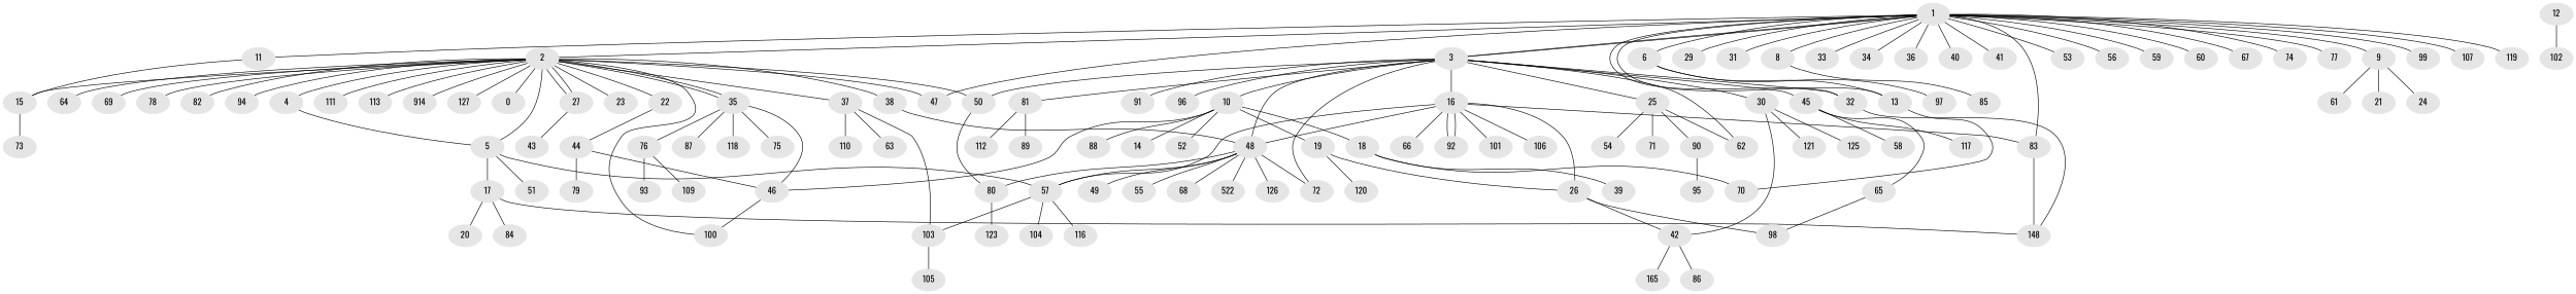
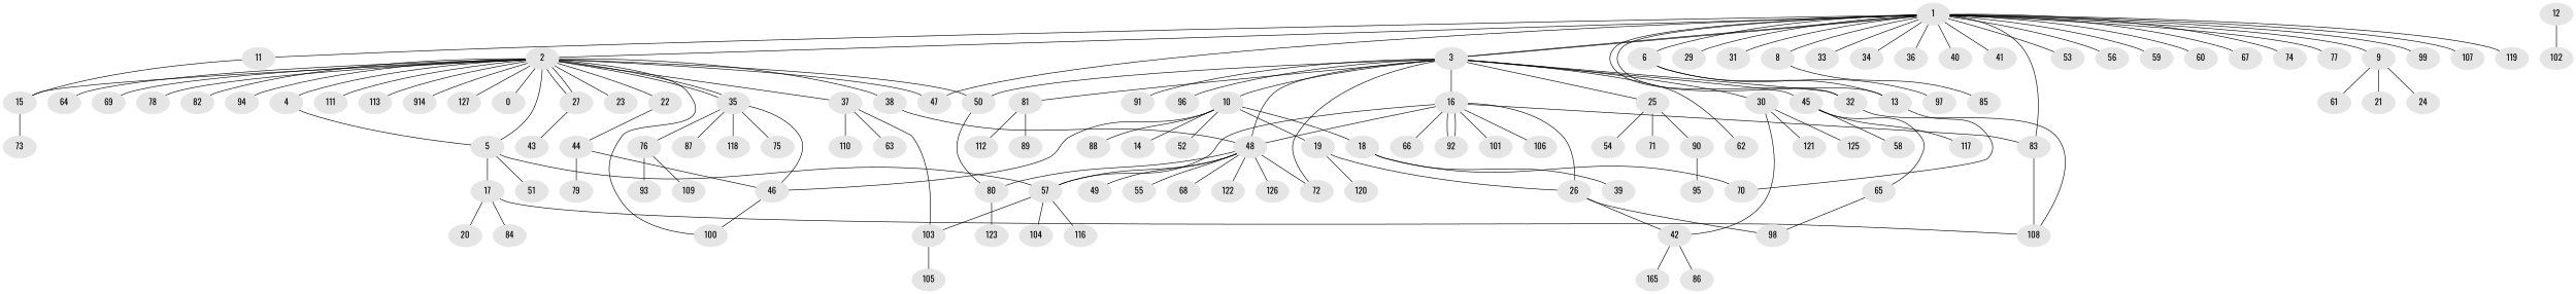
  graph {
    fontname=Oswald
    node [color=gray90 fontname=Oswald style=filled]
    edge [fontname=Oswald]
    1
    2
    3
    6
    8
    9
    11
    13
    29
    31
    32
    33
    34
    36
    40
    41
    47
    53
    56
    59
    60
    67
    74
    77
    83
    99
    107
    119
    4
    5
    n31 [label=0]
    15
    22
    23
    27
    35
    37
    38
    50
    64
    69
    78
    82
    94
    100
    111
    113
    n48 [label=914]
    n49 [label=127]
    10
    16
    25
    30
    45
    48
    62
    81
    91
    96
    72
    97
    85
    21
    24
    61
    70
-   108 [label=148]
+   108
    17
    51
    57
    73
    44
    43
    46
    75
    76
    87
    118
    63
    103
    110
    80
    14
    18
    19
    52
    88
    12
    102
    26
    66
    92
    101
    106
    54
    71
    90
    42
    121
    125
    58
    65
    117
    49
    55
    68
-   122 [label=522]
+   122
    126
    89
    112
    20
    84
    104
    116
    39
    120
    98
    79
    95
    86
    n121 [label=165]
    93
    109
    105
    123
    1 -- 2
    1 -- 3
    1 -- 3
    1 -- 6
    1 -- 8
    1 -- 9
    1 -- 11
    1 -- 13
    1 -- 29
    1 -- 31
    1 -- 32
    1 -- 33
    1 -- 34
    1 -- 36
    1 -- 40
    1 -- 41
    1 -- 47
    1 -- 53
    1 -- 56
    1 -- 59
    1 -- 60
    1 -- 67
    1 -- 74
    1 -- 77
    1 -- 83
    1 -- 99
    1 -- 107
    1 -- 119
    2 -- 47
    2 -- 4
    2 -- 5
    2 -- n31
    2 -- 15
    2 -- 22
    2 -- 23
    2 -- 27
    2 -- 27
    2 -- 35
    2 -- 35
    2 -- 37
    2 -- 38
    2 -- 50
    2 -- 64
    2 -- 69
    2 -- 78
    2 -- 82
    2 -- 94
    2 -- 100
    2 -- 111
    2 -- 113
    2 -- n48
    2 -- n49
    3 -- 32
    3 -- 50
    3 -- 10
    3 -- 16
    3 -- 25
    3 -- 30
    3 -- 45
    3 -- 48
    3 -- 62
    3 -- 81
    3 -- 91
    3 -- 96
    3 -- 72
    6 -- 13
    6 -- 97
    8 -- 85
    9 -- 21
    9 -- 24
    9 -- 61
    11 -- 15
    13 -- 70
    32 -- 108
    83 -- 108
    4 -- 5
    5 -- 17
    5 -- 51
    5 -- 57
    15 -- 73
    22 -- 44
    27 -- 43
    35 -- 46
    35 -- 75
    35 -- 76
    35 -- 87
    35 -- 118
    37 -- 63
    37 -- 103
    37 -- 110
    38 -- 48
    50 -- 80
    10 -- 46
    10 -- 14
    10 -- 18
    10 -- 19
    10 -- 52
    10 -- 88
    16 -- 83
    16 -- 48
    16 -- 57
    16 -- 26
    16 -- 66
    16 -- 92
    16 -- 92
    16 -- 101
    16 -- 106
-   25 -- 62
    25 -- 54
    25 -- 71
    25 -- 90
    30 -- 42
    30 -- 121
    30 -- 125
    45 -- 58
    45 -- 65
    45 -- 117
    48 -- 72
    48 -- 57
    48 -- 80
    48 -- 49
    48 -- 55
    48 -- 68
    48 -- 122
    48 -- 126
    81 -- 89
    81 -- 112
    17 -- 108
    17 -- 20
    17 -- 84
    57 -- 103
    57 -- 104
    57 -- 116
    44 -- 46
    44 -- 79
    46 -- 100
    76 -- 93
    76 -- 109
    103 -- 105
    80 -- 123
    18 -- 70
    18 -- 39
    19 -- 26
    19 -- 120
    12 -- 102
    26 -- 42
    26 -- 98
    90 -- 95
    42 -- 86
    42 -- n121
    65 -- 98
  }
